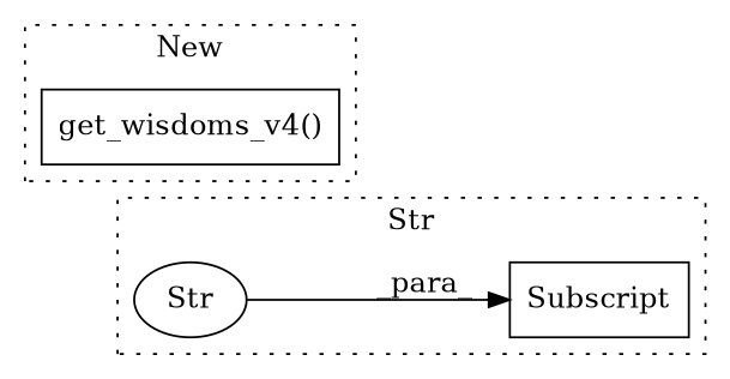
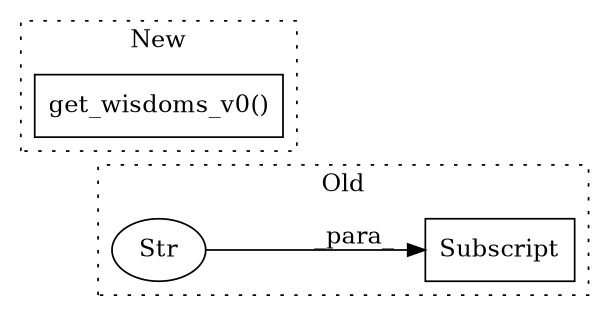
  digraph {
    rankdir=LR
    node [shape=box]
    n1 [a=63 l="13,0" label=Subscript s="4184,0"]
    n2 [a=66 l=7 label=Str s=4189 shape=ellipse]
-   n3 [a=75 l=20 label="get_wisdoms_v4()" s=4527]
+   n3 [a=75 l=20 label="get_wisdoms_v0()" s=4527]
    subgraph cluster_1 {
-     label=Str
+     label=Old
      style=dotted
      n1
      n2
    }
    subgraph cluster_2 {
      label=New
      style=dotted
      n3
    }
    n2 -> n1 [label=_para_]
  }
